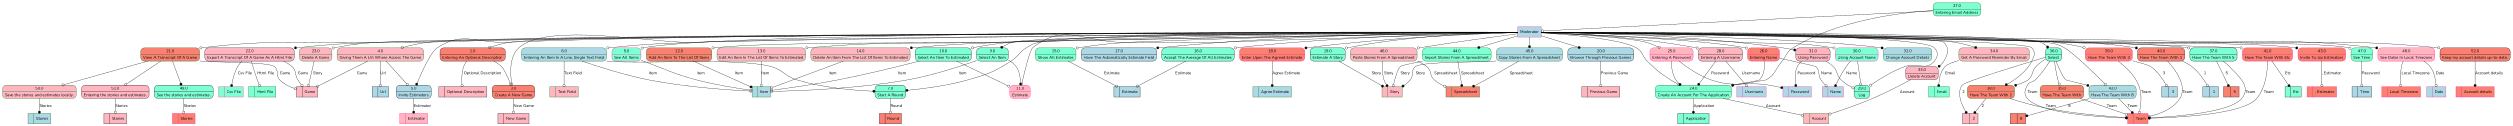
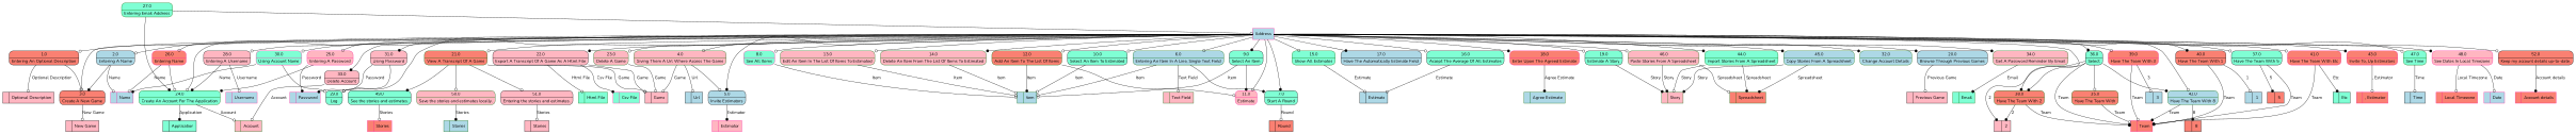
  digraph {
    fontname=Nunito
    node [color=black fillcolor=lightpink fontname=Nunito shape=Mrecord style=filled]
    edge [arrowhead=odot fontname=Nunito]
    n1 [label="<f0>  |<f1> New Game " shape=record]
    n2 [label="<f0>  |<f1> Optional Description " shape=record]
    n3 [color=deeppink fillcolor=lightblue label="<f0>  |<f1> Name " shape=record]
    n4 [color=deeppink label="<f0>  |<f1> Estimator " shape=record]
    n5 [label="<f0>  |<f1> Game " shape=record]
    n6 [fillcolor=lightblue label="<f0>  |<f1> Url " shape=record]
    n7 [color=darkgreen fillcolor=lightblue label="<f0>  |<f1> Item " shape=record]
    n8 [fillcolor=salmon label="<f0>  |<f1> Round " shape=record]
    n9 [fillcolor=lightblue label="<f0>  |<f1> Estimate " shape=record]
    n10 [color=darkgreen fillcolor=lightblue label="<f0>  |<f1> Agree Estimate " shape=record]
    n11 [color=darkgreen label="<f0>  |<f1> Story " shape=record]
    n12 [label="<f0>  |<f1> Previous Game " shape=record]
    n13 [color=darkgreen fillcolor=aquamarine label="<f0>  |<f1> Html File " shape=record]
    n14 [color=deeppink fillcolor=aquamarine label="<f0>  |<f1> Csv File " shape=record]
    n15 [fillcolor=aquamarine label="<f0>  |<f1> Application " shape=record]
    n16 [color=darkgreen label="<f0>  |<f1> Account " shape=record]
    n17 [color=deeppink fillcolor=lightblue label="<f0>  |<f1> Password " shape=record]
    n18 [color=deeppink fillcolor=lightblue label="<f0>  |<f1> Username " shape=record]
    n19 [color=darkgreen fillcolor=aquamarine label="<f0>  |<f1> Email " shape=record]
    n20 [color=deeppink fillcolor=salmon label="<f0>  |<f1> Team " shape=record]
    n21 [label="<f0>  |<f1> 2 " shape=record]
    n22 [fillcolor=lightblue label="<f0>  |<f1> 1 " shape=record]
    n23 [fillcolor=lightblue label="<f0>  |<f1> 3 " shape=record]
    n24 [fillcolor=salmon label="<f0>  |<f1> 5 " shape=record]
    n25 [fillcolor=salmon label="<f0>  |<f1> 8 " shape=record]
    n26 [fillcolor=aquamarine label="<f0>  |<f1> Etc " shape=record]
    n27 [color=deeppink fillcolor=salmon label="<f0>  |<f1> , Estimator " shape=record]
    n28 [color=darkgreen fillcolor=salmon label="<f0>  |<f1> Spreadsheet " shape=record]
    n29 [fillcolor=lightblue label="<f0>  |<f1> Time " shape=record]
    n30 [color=deeppink fillcolor=lightblue label="<f0>  |<f1> Date " shape=record]
    n31 [color=deeppink fillcolor=salmon label="<f0>  |<f1> Local Timezone " shape=record]
    n32 [color=darkgreen label="<f0>  |<f1> Text Field " shape=record]
-   n33 [color=deeppink fillcolor=lightblue label=Moderator shape=box]
+   n33 [color=deeppink fillcolor=lightblue label=Address shape=box]
    n34 [fillcolor=salmon label="{<f0> 1.0|<f1> Entering An Optional Description }"]
+   n35 [fillcolor=lightblue label="{<f0> 2.0|<f1> Entering A Name }"]
    n36 [fillcolor=salmon label="{<f0> 3.0|<f1> Create A New Game }"]
    n37 [color=darkgreen label="{<f0> 4.0|<f1> Giving Them A Url Where Access The Game }"]
    n38 [fillcolor=lightblue label="{<f0> 5.0|<f1> Invite Estimators }"]
    n39 [color=darkgreen fillcolor=lightblue label="{<f0> 6.0|<f1> Entering An Item In A Line, Single Text Field }"]
    n40 [fillcolor=aquamarine label="{<f0> 7.0|<f1> Start A Round }"]
    n41 [color=deeppink fillcolor=aquamarine label="{<f0> 8.0|<f1> See All Items }"]
    n42 [fillcolor=aquamarine label="{<f0> 9.0|<f1> Select An Item }"]
    n43 [fillcolor=aquamarine label="{<f0> 10.0|<f1> Select An Item To Estimated }"]
    n44 [color=deeppink label="{<f0> 11.0|<f1> Estimate }"]
    n45 [color=darkgreen fillcolor=salmon label="{<f0> 12.0|<f1> Add An Item To The List Of Items }"]
    n46 [color=darkgreen label="{<f0> 13.0|<f1> Edit An Item In The List Of Items To Estimated }"]
    n47 [color=darkgreen label="{<f0> 14.0|<f1> Delete An Item From The List Of Items To Estimated }"]
    n48 [color=darkgreen fillcolor=aquamarine label="{<f0> 15.0|<f1> Show All Estimates }"]
    n49 [fillcolor=aquamarine label="{<f0> 16.0|<f1> Accept The Average Of All Estimates }"]
    n50 [fillcolor=lightblue label="{<f0> 17.0|<f1> Have The Automatically Estimate Field }"]
    n51 [color=deeppink fillcolor=salmon label="{<f0> 18.0|<f1> Enter Upon The Agreed Estimate }"]
    n52 [fillcolor=aquamarine label="{<f0> 19.0|<f1> Estimate A Story }"]
    n53 [fillcolor=lightblue label="{<f0> 20.0|<f1> Browse Through Previous Games }"]
    n54 [color=darkgreen fillcolor=salmon label="{<f0> 21.0|<f1> View A Transcript Of A Game }"]
    n55 [label="{<f0> 22.0|<f1> Export A Transcript Of A Game As A Html File }"]
    n56 [color=darkgreen label="{<f0> 23.0|<f1> Delete A Game }"]
    n57 [color=darkgreen fillcolor=aquamarine label="{<f0> 24.0|<f1> Create An Account For The Application }"]
    n58 [color=deeppink label="{<f0> 25.0|<f1> Entering A Password }"]
    n59 [color=deeppink fillcolor=salmon label="{<f0> 26.0|<f1> Entering Name }"]
    n60 [label="{<f0> 28.0|<f1> Entering A Username }"]
    n61 [fillcolor=aquamarine label="{<f0> 29.0|<f1> Log }"]
    n62 [color=deeppink fillcolor=aquamarine label="{<f0> 30.0|<f1> Using Account Name }"]
    n63 [label="{<f0> 31.0|<f1> Using Password }"]
    n64 [color=darkgreen fillcolor=lightblue label="{<f0> 32.0|<f1> Change Account Details }"]
    n65 [label="{<f0> 33.0|<f1> Delete Account }"]
    n66 [color=darkgreen label="{<f0> 34.0|<f1> Get A Password Reminder By Email }"]
    n67 [fillcolor=aquamarine label="{<f0> 36.0|<f1> Select }"]
    n68 [fillcolor=aquamarine label="{<f0> 37.0|<f1> Have The Team With 5 }"]
    n69 [color=darkgreen fillcolor=salmon label="{<f0> 38.0|<f1> Have The Team With 2 }"]
    n70 [color=deeppink fillcolor=salmon label="{<f0> 39.0|<f1> Have The Team With 3 }"]
    n71 [fillcolor=salmon label="{<f0> 40.0|<f1> Have The Team With 1 }"]
    n72 [color=deeppink fillcolor=salmon label="{<f0> 41.0|<f1> Have The Team With Etc }"]
    n73 [color=darkgreen fillcolor=lightblue label="{<f0> 42.0|<f1> Have The Team With 8 }"]
    n74 [color=deeppink fillcolor=salmon label="{<f0> 43.0|<f1> Invite To, Up Estimators }"]
    n75 [color=darkgreen fillcolor=aquamarine label="{<f0> 44.0|<f1> Import Stories From A Spreadsheet }"]
    n76 [color=darkgreen fillcolor=lightblue label="{<f0> 45.0|<f1> Copy Stories From A Spreadsheet }"]
    n77 [color=darkgreen label="{<f0> 46.0|<f1> Paste Stories From A Spreadsheet }"]
    n78 [color=darkgreen fillcolor=aquamarine label="{<f0> 47.0|<f1> See Time }"]
    n79 [color=deeppink label="{<f0> 48.0|<f1> See Dates In Local Timezone }"]
    n80 [fillcolor=salmon label="{<f0> 52.0|<f1> Keep my account details up-to-date. }"]
    n81 [fillcolor=aquamarine label="{<f0> 49.0|<f1> See the stories and estimates. }"]
    n82 [color=darkgreen label="{<f0> 50.0|<f1> Save the stories and estimates locally. }"]
    n83 [label="{<f0> 51.0|<f1> Entering the stories and estimates. }"]
    n84 [color=darkgreen fillcolor=aquamarine label="{<f0> 27.0|<f1> Entering Email Address }"]
    n85 [color=darkgreen fillcolor=salmon label="{<f0> 35.0|<f1> Have The Team With }"]
    n86 [color=deeppink fillcolor=salmon label="<f0>  |<f1> Account details " shape=record]
    n87 [color=deeppink fillcolor=salmon label="<f0>  |<f1> Stories " shape=record]
    n88 [color=darkgreen fillcolor=lightblue label="<f0>  |<f1> Stories " shape=record]
    n89 [label="<f0>  |<f1> Stories " shape=record]
    n33 -> n34
+   n33 -> n35
    n33 -> n36
    n33 -> n37
    n33 -> n38 [arrowhead=dot]
    n33 -> n39
    n33 -> n40 [arrowhead=dot]
    n33 -> n41
    n33 -> n42 [arrowhead=dot]
    n33 -> n43
    n33 -> n44
    n33 -> n45
    n33 -> n46
    n33 -> n47 [arrowhead=dot]
    n33 -> n48
    n33 -> n49
    n33 -> n50 [arrowhead=dot]
    n33 -> n51 [arrowhead=dot]
    n33 -> n52
    n33 -> n53 [arrowhead=dot]
    n33 -> n54
    n33 -> n55 [arrowhead=dot]
    n33 -> n56
    n33 -> n57
    n33 -> n58
    n33 -> n59
    n33 -> n60
    n33 -> n61
    n33 -> n62
    n33 -> n63 [arrowhead=dot]
    n33 -> n64 [arrowhead=dot]
    n33 -> n65 [arrowhead=dot]
    n33 -> n66 [arrowhead=dot]
    n33 -> n67 [arrowhead=dot]
    n33 -> n68
    n33 -> n69 [arrowhead=dot]
    n33 -> n70
    n33 -> n71 [arrowhead=dot]
    n33 -> n72
    n33 -> n73
    n33 -> n74 [arrowhead=dot]
    n33 -> n75 [arrowhead=dot]
    n33 -> n76 [arrowhead=dot]
    n33 -> n77
    n33 -> n78
    n33 -> n79 [arrowhead=dot]
    n33 -> n80
    n34 -> n2 [label="Optional Description"]
    n34 -> n36
+   n35 -> n3 [label=Name]
+   n35 -> n36 [arrowhead=dot]
    n36 -> n1 [label="New Game"]
    n37 -> n5 [label=Game]
    n37 -> n6 [label=Url]
    n37 -> n38
    n38 -> n4 [arrowhead=dot label=Estimator]
    n39 -> n7 [label=Item]
    n39 -> n32 [label="Text Field"]
    n39 -> n40 [arrowhead=dot]
    n40 -> n8 [label=Round]
    n41 -> n7 [label=Item]
    n42 -> n7 [label=Item]
    n42 -> n44 [arrowhead=dot]
    n43 -> n7 [label=Item]
    n45 -> n7 [arrowhead=dot label=Item]
-   n43 -> n44
+   n45 -> n44
    n46 -> n7 [label=Item]
    n47 -> n7 [label=Item]
    n48 -> n9 [label=Estimate]
    n49 -> n9 [label=Estimate]
    n51 -> n10 [arrowhead=dot label="Agree Estimate"]
    n52 -> n11 [arrowhead=dot label=Story]
    n53 -> n12 [label="Previous Game"]
    n54 -> n5 [label=Game]
    n54 -> n81 [arrowhead=dot]
    n54 -> n82
    n54 -> n83
    n55 -> n5 [label=Game]
    n55 -> n13 [label="Html File"]
    n55 -> n14 [arrowhead=dot label="Csv File"]
-   n56 -> n5 [label=Story]
+   n56 -> n5 [label=Game]
    n57 -> n15 [arrowhead=dot label=Application]
    n57 -> n16 [label=Account]
    n58 -> n17 [arrowhead=dot label=Password]
    n58 -> n57 [arrowhead=dot]
    n59 -> n3 [label=Name]
    n59 -> n57
    n60 -> n18 [label=Username]
    n60 -> n57 [arrowhead=dot]
    n62 -> n3 [arrowhead=dot label=Name]
    n62 -> n61
    n63 -> n17 [arrowhead=dot label=Password]
    n63 -> n61
    n65 -> n16 [label=Account]
    n66 -> n19 [arrowhead=dot label=Email]
    n67 -> n20 [arrowhead=dot label=Team]
    n67 -> n21 [arrowhead=dot label=2]
    n67 -> n69 [arrowhead=dot]
    n67 -> n73 [arrowhead=dot]
    n67 -> n85
    n68 -> n20 [arrowhead=dot label=Team]
    n68 -> n24 [arrowhead=dot label=5]
    n69 -> n20 [arrowhead=dot label=Team]
    n69 -> n21 [arrowhead=dot label=2]
    n70 -> n20 [label=Team]
    n70 -> n23 [label=3]
    n71 -> n20 [label=Team]
    n71 -> n22 [label=1]
    n72 -> n20 [arrowhead=dot label=Team]
    n72 -> n26 [arrowhead=dot label=Etc]
    n73 -> n20 [arrowhead=dot label=Team]
    n73 -> n25 [arrowhead=dot label=8]
    n74 -> n27 [label=", Estimator"]
    n75 -> n11 [label=Story]
    n75 -> n28 [arrowhead=dot label=Spreadsheet]
    n76 -> n11 [arrowhead=dot label=Story]
    n76 -> n28 [arrowhead=dot label=Spreadsheet]
    n77 -> n11 [arrowhead=dot label=Story]
    n77 -> n28 [label=Spreadsheet]
-   n78 -> n29 [label=Password]
+   n78 -> n29 [label=Time]
    n79 -> n30 [label=Date]
    n79 -> n31 [label="Local Timezone"]
    n80 -> n86 [arrowhead=dot label="Account details"]
    n81 -> n87 [label=Stories]
    n82 -> n88 [arrowhead=dot label=Stories]
    n83 -> n89 [label=Stories]
    n84 -> n33
    n84 -> n57 [arrowhead=dot]
    n85 -> n20 [label=Team]
  }
